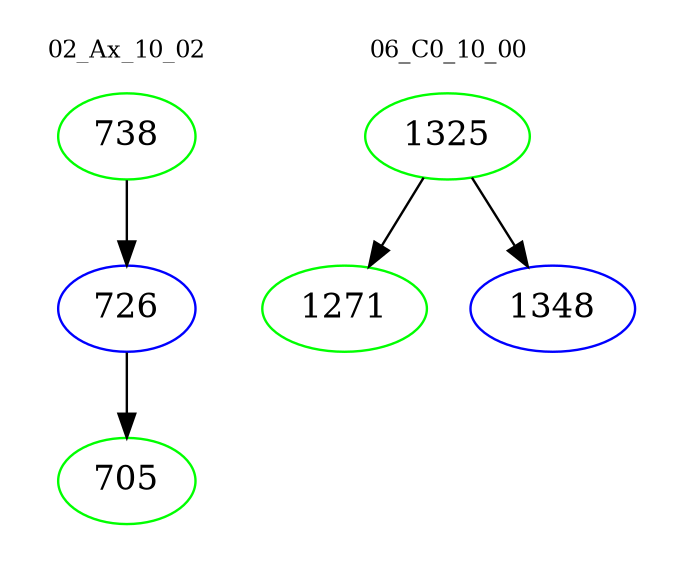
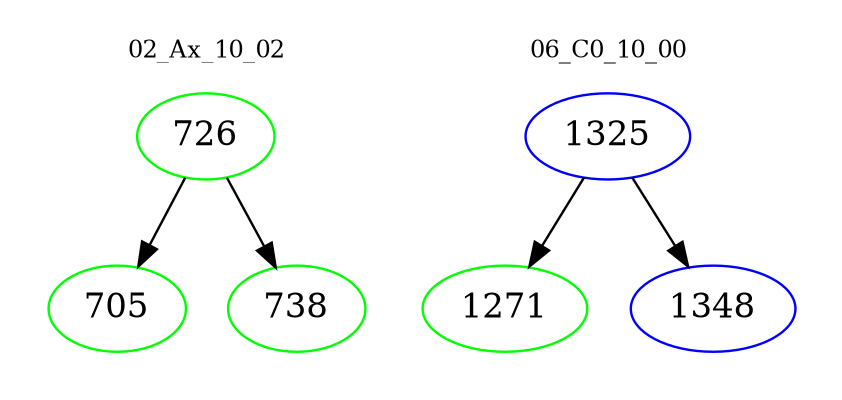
  digraph {
    node [color=blue]
    edge [color=black]
-   n1 [label=726]
+   n1 [color=green label=726]
    n2 [color=green label=705]
    n3 [color=green label=738]
-   n4 [color=green label=1325]
+   n4 [label=1325]
    n5 [color=green label=1271]
    n6 [label=1348]
    subgraph cluster_1 {
      color=white
      fontsize=10
      label="02_Ax_10_02"
      n1
      n2
      n3
    }
    subgraph cluster_2 {
      color=white
      fontsize=10
      label="06_C0_10_00"
      n4
      n5
      n6
    }
    n1 -> n2
-   n3 -> n1
+   n1 -> n3
    n4 -> n5
    n4 -> n6
  }
